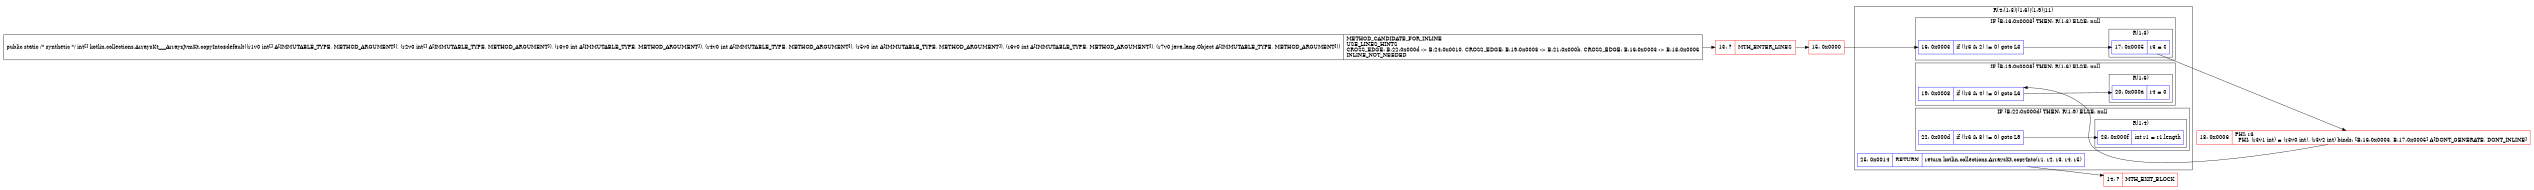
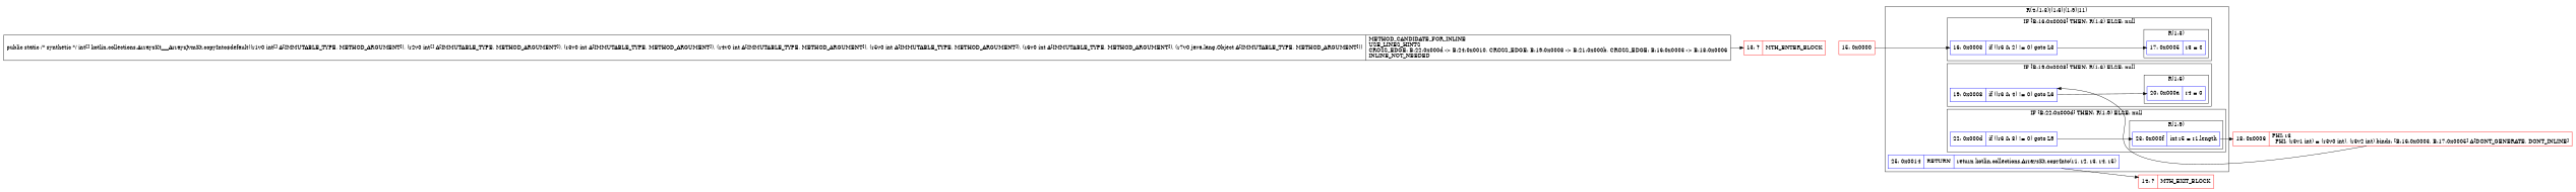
  digraph {
    rankdir=LR
    node [color=blue shape=record]
    n1 [label="{17\:\ 0x0005|r3 = 0\l}"]
    n2 [label="{16\:\ 0x0003|if ((r6 & 2) != 0) goto L3\l}"]
    n3 [label="{20\:\ 0x000a|r4 = 0\l}"]
    n4 [label="{19\:\ 0x0008|if ((r6 & 4) != 0) goto L6\l}"]
-   n5 [label="{23\:\ 0x000f|int r1 = r1.length\l}"]
+   n5 [label="{23\:\ 0x000f|int r5 = r1.length\l}"]
    n6 [label="{22\:\ 0x000d|if ((r6 & 8) != 0) goto L9\l}"]
    n7 [label="{25\:\ 0x0014|RETURN\l|return kotlin.collections.ArraysKt.copyInto(r1, r2, r3, r4, r5)\l}"]
    n8 [color=red label="{18\:\ 0x0006|PHI: r3 \l  PHI: (r3v1 int) = (r3v0 int), (r3v2 int) binds: [B:16:0x0003, B:17:0x0005] A[DONT_GENERATE, DONT_INLINE]\l}"]
    n9 [color=red label="{14\:\ ?|MTH_EXIT_BLOCK\l}"]
-   n10 [color=red label="{13\:\ ?|MTH_ENTER_LINES\l}"]
+   n10 [color=red label="{13\:\ ?|MTH_ENTER_BLOCK\l}"]
    n11 [color=red label="{15\:\ 0x0000}"]
    n12 [label="{public static \/* synthetic *\/ int[] kotlin.collections.ArraysKt___ArraysJvmKt.copyInto$default((r1v0 int[] A[IMMUTABLE_TYPE, METHOD_ARGUMENT]), (r2v0 int[] A[IMMUTABLE_TYPE, METHOD_ARGUMENT]), (r3v0 int A[IMMUTABLE_TYPE, METHOD_ARGUMENT]), (r4v0 int A[IMMUTABLE_TYPE, METHOD_ARGUMENT]), (r5v0 int A[IMMUTABLE_TYPE, METHOD_ARGUMENT]), (r6v0 int A[IMMUTABLE_TYPE, METHOD_ARGUMENT]), (r7v0 java.lang.Object A[IMMUTABLE_TYPE, METHOD_ARGUMENT]))  | METHOD_CANDIDATE_FOR_INLINE\lUSE_LINES_HINTS\lCROSS_EDGE: B:22:0x000d \-\> B:24:0x0010, CROSS_EDGE: B:19:0x0008 \-\> B:21:0x000b, CROSS_EDGE: B:16:0x0003 \-\> B:18:0x0006\lINLINE_NOT_NEEDED\l}" color=""]
    subgraph cluster_1 {
      label="R(4:(1:3)|(1:6)|(1:9)|11)"
      n7
      subgraph cluster_2 {
        label="IF [B:16:0x0003] THEN: R(1:3) ELSE: null"
        n2
        subgraph cluster_3 {
          label="R(1:3)"
          n1
        }
      }
      subgraph cluster_4 {
        label="IF [B:19:0x0008] THEN: R(1:6) ELSE: null"
        n4
        subgraph cluster_5 {
          label="R(1:6)"
          n3
        }
      }
      subgraph cluster_6 {
        label="IF [B:22:0x000d] THEN: R(1:9) ELSE: null"
        n6
        subgraph cluster_7 {
-         label="R(1:4)"
+         label="R(1:9)"
          n5
        }
      }
    }
-   n1 -> n8
+   n5 -> n8
    n2 -> n1
    n4 -> n3
    n6 -> n5
    n7 -> n9
    n8 -> n4
-   n10 -> n11
    n11 -> n2
    n12 -> n10
  }
